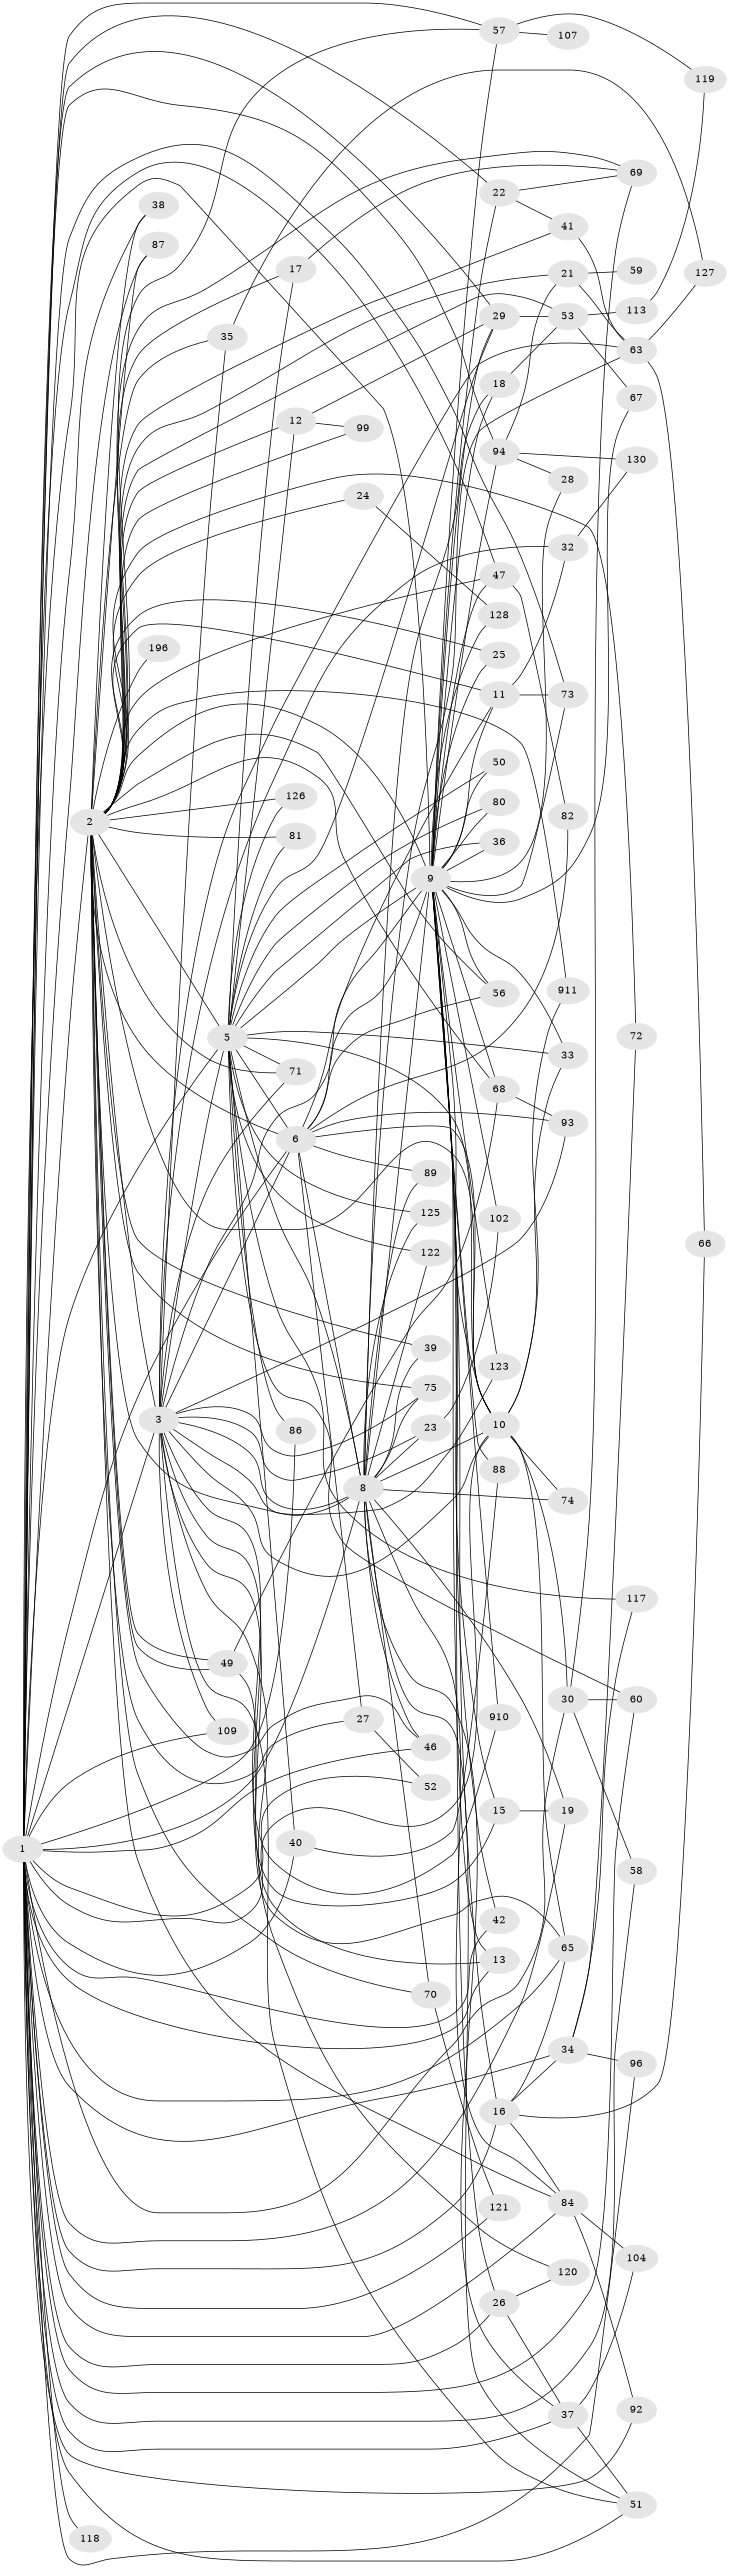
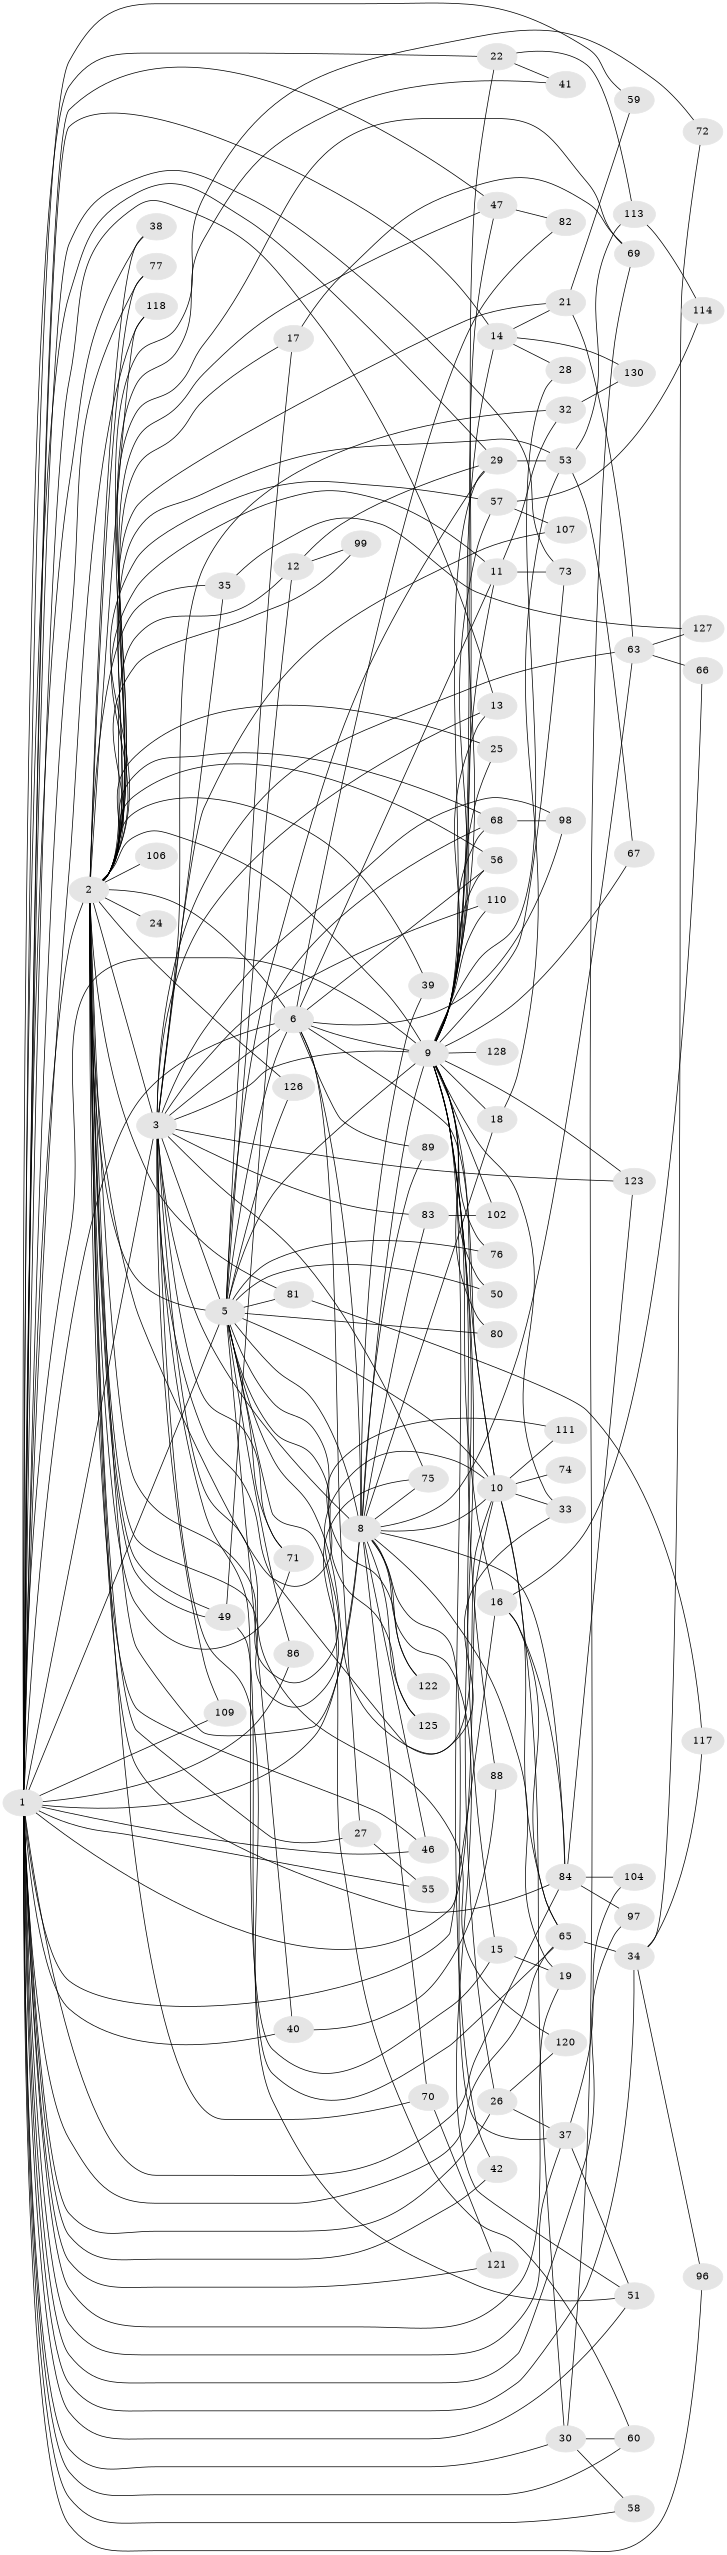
  graph {
    rankdir=LR
    node [color=gray90 style=filled]
    1 [super="+7"]
    2 [super="+4"]
    3 [super="+20"]
    5 [super="+43"]
    6 [super="+115"]
    8 [super="+78"]
    9 [super="+97"]
    10 [super="+91"]
    13 [super="+112"]
-   14 [label=94]
+   14
    16 [super="+129"]
    19
    22
    26
    29 [super="+48"]
    30
    34 [super="+55"]
    37 [super="+45"]
    38 [super="+103"]
    40
    42
    46 [super="+62"]
    47 [super="+79"]
    51 [super="+101"]
-   52
+   52 [label=55]
    57 [super="+100"]
    58
    60 [super="+76"]
    65 [super="+87"]
    73
-   77 [label=87]
+   77
    84 [super="+95"]
    86
-   92
+   92 [label=97]
    96
    109
    118
    121
    11 [super="+31"]
    12 [super="+108"]
    17
    21 [super="+116"]
    24
    25
    27 [super="+114"]
    35
    39
    41
    49
    53 [super="+54"]
    56 [super="+85"]
    68 [super="+94"]
    69 [super="+83"]
    70
    71 [super="+105"]
    72
    75 [super="+90"]
    81
    99
-   106 [label=196]
-   111 [label=911]
+   106
+   111
    126
    15 [super="+44"]
-   23
+   23 [label=83]
    32
    63 [super="+93"]
-   98 [label=93]
+   98
    107
-   110 [label=910]
+   110
    120
    123 [super="+124"]
    33 [super="+61"]
-   36
+   36 [label=76]
    50 [super="+64"]
    80
    117
    122
    125
    82
    89
    18
    74
    28
    67
    88
    102
    128
    130
    66
    113
    104
-   119
+   119 [label=114]
    59
    127
    1 -- 2 [weight=4]
    1 -- 3 [weight=2]
    1 -- 5 [weight=3]
    1 -- 6 [weight=2]
    1 -- 8 [weight=2]
    1 -- 9 [weight=2]
    1 -- 10 [weight=2]
    1 -- 13
    1 -- 14
    1 -- 16
    1 -- 19
    1 -- 22
    1 -- 26
    1 -- 29
    1 -- 30
    1 -- 34
    1 -- 37
    1 -- 38
    1 -- 40
    1 -- 42
    1 -- 46
    1 -- 47
    1 -- 51
    1 -- 52
-   1 -- 57
+   1 -- 59
    1 -- 58
    1 -- 60
    1 -- 65
    1 -- 73
    1 -- 77
    1 -- 84
    1 -- 86
    1 -- 92
    1 -- 96
    1 -- 109
    1 -- 118
    1 -- 121
    2 -- 3 [weight=2]
    2 -- 5 [weight=2]
    2 -- 6 [weight=2]
    2 -- 8 [weight=2]
    2 -- 9 [weight=2]
    2 -- 10 [weight=2]
    2 -- 38 [weight=2]
    2 -- 46
    2 -- 47
    2 -- 57
    2 -- 77
    2 -- 84
+   2 -- 118
    2 -- 11
    2 -- 12
    2 -- 17
    2 -- 21
    2 -- 24
    2 -- 25
    2 -- 27
    2 -- 35
    2 -- 39
    2 -- 41
    2 -- 49
    2 -- 49
    2 -- 53
    2 -- 56
    2 -- 68
    2 -- 69
    2 -- 70
    2 -- 71
    2 -- 72
    2 -- 75
    2 -- 81
    2 -- 99
    2 -- 106 [weight=2]
    2 -- 111
    2 -- 126
    3 -- 5
    3 -- 6
    3 -- 8
    3 -- 9
    3 -- 10
    3 -- 13 [weight=2]
    3 -- 51
    3 -- 109
    3 -- 35
    3 -- 71
    3 -- 75
    3 -- 15
    3 -- 23
    3 -- 32
    3 -- 63
    3 -- 98
+   3 -- 107
    3 -- 110
    3 -- 120
    3 -- 123
    5 -- 6
    5 -- 8
    5 -- 9
    5 -- 10
    5 -- 29
    5 -- 40
    5 -- 60
    5 -- 86
    5 -- 12
    5 -- 17
    5 -- 71
    5 -- 81
    5 -- 126
    5 -- 33
    5 -- 36
    5 -- 50 [weight=2]
    5 -- 80
-   5 -- 117
+   81 -- 117
    5 -- 122
    5 -- 125
    6 -- 8
    6 -- 9
    6 -- 10
    6 -- 11
    6 -- 27
    6 -- 56
    6 -- 98
    6 -- 82
    6 -- 89
    8 -- 9
    8 -- 10
    8 -- 19
    8 -- 37
    8 -- 46
    8 -- 51
    8 -- 84
    8 -- 39
    8 -- 70
    8 -- 75
    8 -- 23
    8 -- 63
    8 -- 122
    8 -- 125
    8 -- 89
    8 -- 18
-   8 -- 74
    9 -- 10
    9 -- 13
    9 -- 14
    9 -- 16
    9 -- 22
    9 -- 26
    9 -- 29
    9 -- 42
    9 -- 47
    9 -- 57
    9 -- 73
    9 -- 11
    9 -- 25
    9 -- 56
    9 -- 68
    9 -- 15
    9 -- 110
    9 -- 123
    9 -- 33
    9 -- 36
    9 -- 50
    9 -- 80
    9 -- 18
    9 -- 28
    9 -- 67
    9 -- 88
    9 -- 102
    9 -- 128
    10 -- 30
    10 -- 65
    10 -- 111
    10 -- 33
    10 -- 74
    14 -- 21
    14 -- 28
    14 -- 130
-   16 -- 34
+   65 -- 34
    16 -- 65
    16 -- 84
    16 -- 66
    22 -- 41
-   22 -- 69
+   22 -- 113
    26 -- 37
    26 -- 120
    29 -- 53
    30 -- 58
    30 -- 60
    30 -- 69
    34 -- 96
    34 -- 72
    34 -- 117
    37 -- 51
    37 -- 104
    40 -- 88
    47 -- 82
    57 -- 107
    57 -- 119
    84 -- 92
+   84 -- 123
    84 -- 104
    11 -- 73
    11 -- 32
    12 -- 29
    12 -- 99
    17 -- 69
    21 -- 63
    21 -- 59
-   24 -- 128
    27 -- 52
    35 -- 127
-   41 -- 63
    49 -- 65
    49 -- 68
    53 -- 67
    53 -- 113
    68 -- 98
    70 -- 121
    15 -- 19
    23 -- 102
    32 -- 130
    63 -- 66
    63 -- 127
    18 -- 53
    113 -- 119
  }
